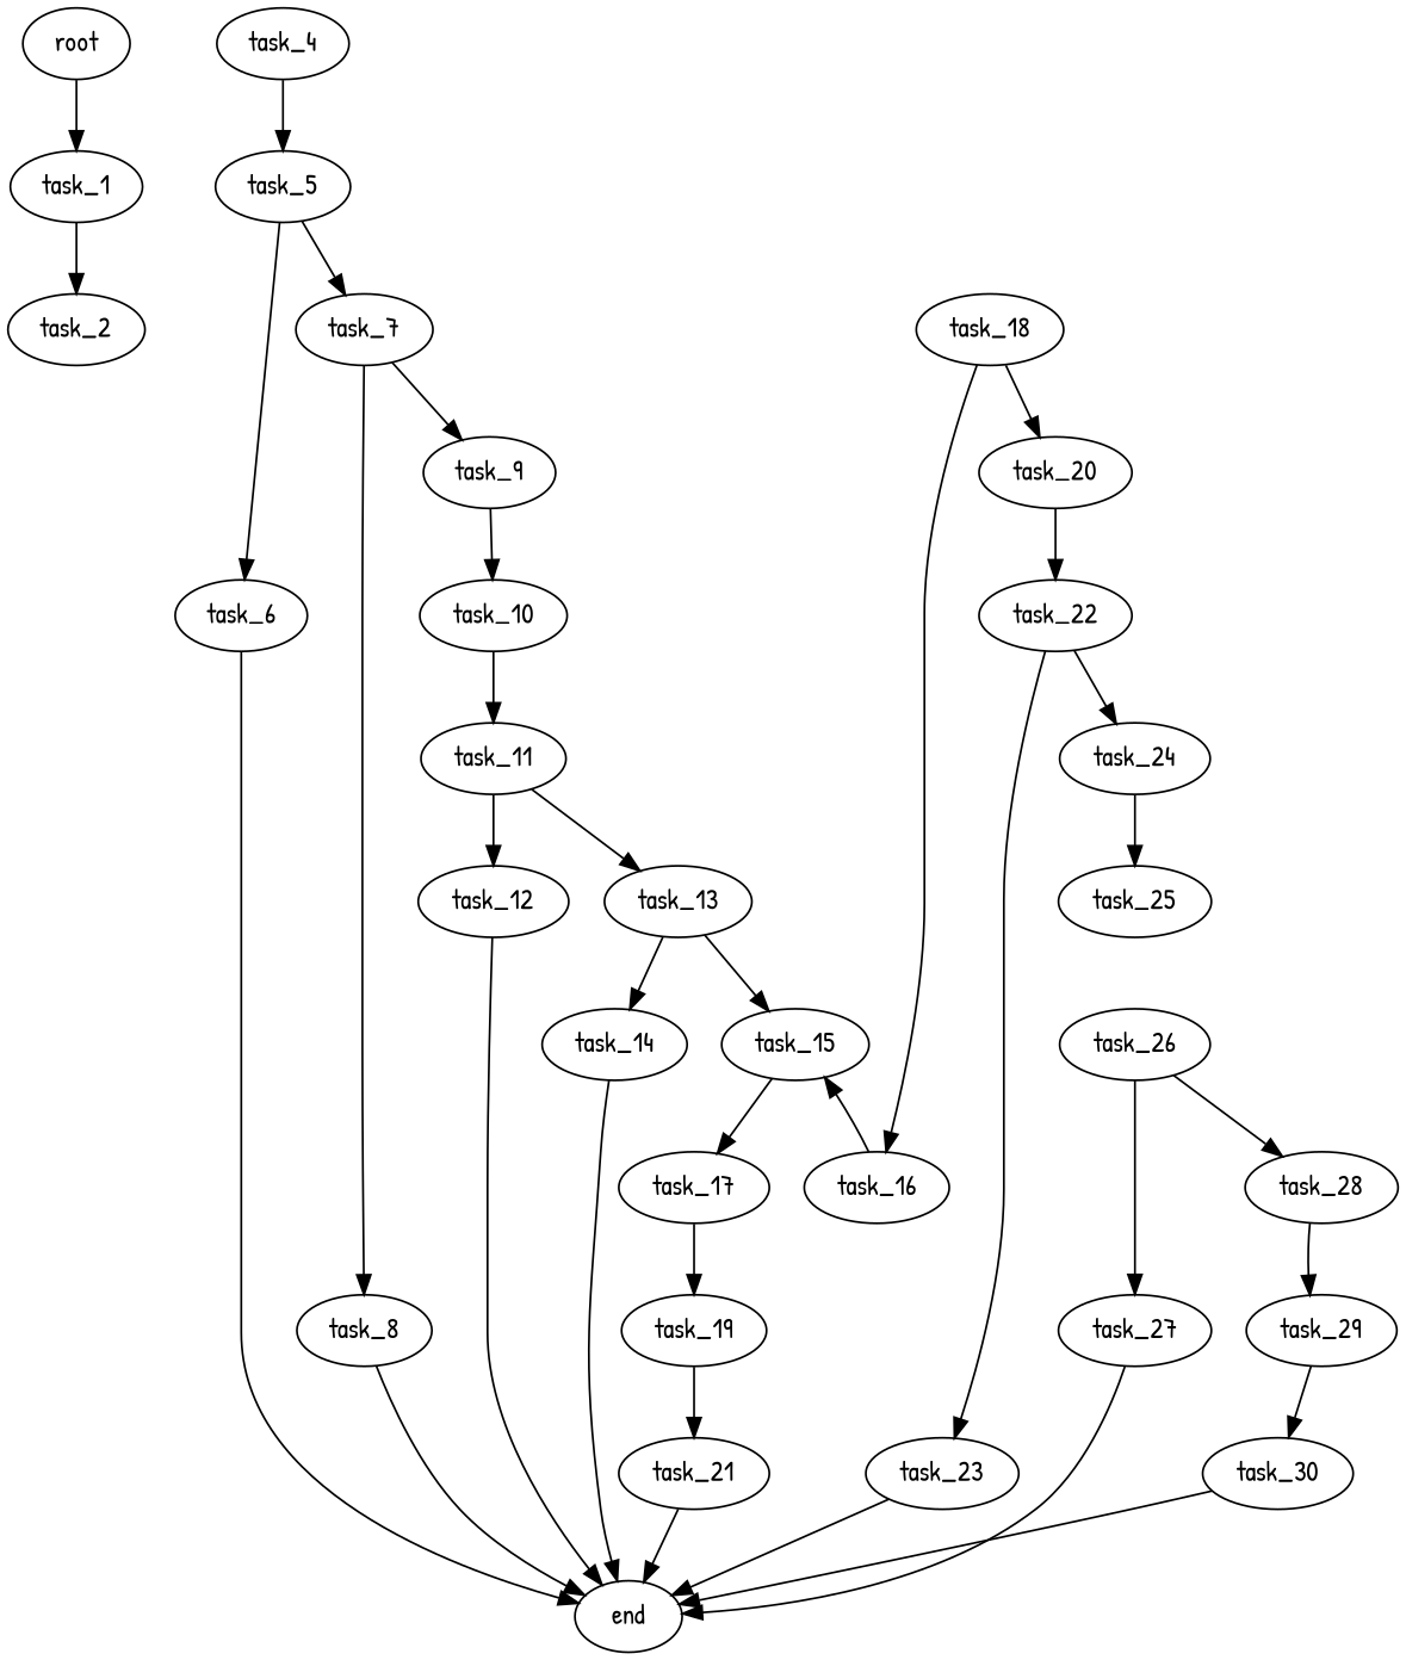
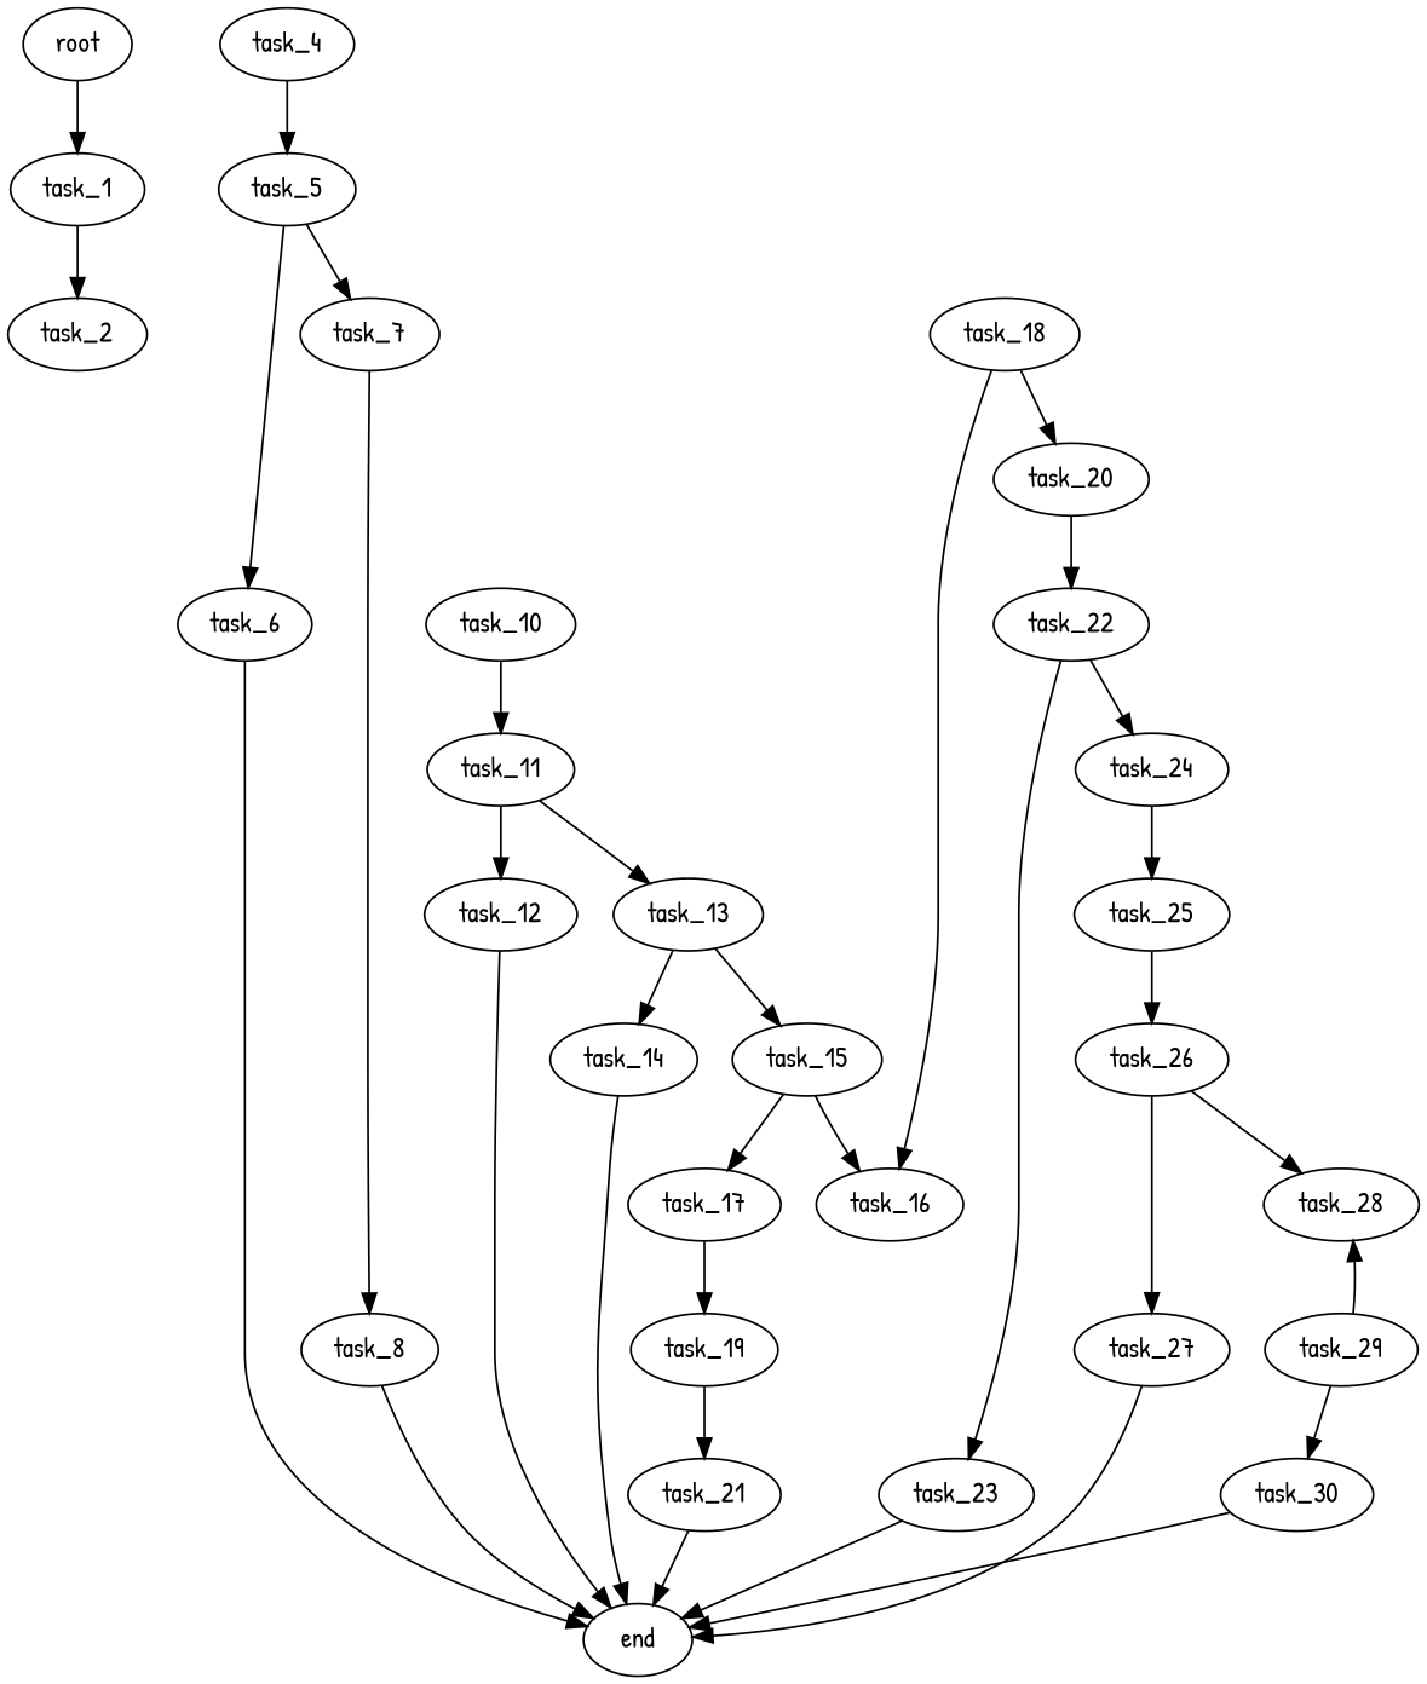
  digraph {
    fontname="Patrick Hand"
    node [fontname="Patrick Hand"]
    edge [fontname="Patrick Hand"]
    root
    task_1
    task_2
    task_4
    task_5
    task_6
    task_7
    end
    task_8
-   task_9
    task_10
    task_11
    task_12
    task_13
    task_14
    task_15
    task_16
    task_17
    task_19
    task_18
    task_20
    task_21
    task_22
    task_23
    task_24
    task_25
    task_26
    task_27
    task_28
    task_29
    task_30
    root -> task_1
    task_1 -> task_2
    task_4 -> task_5
    task_5 -> task_6
    task_5 -> task_7
    task_6 -> end
    task_7 -> task_8
-   task_7 -> task_9
    task_8 -> end
-   task_9 -> task_10
    task_10 -> task_11
    task_11 -> task_12
    task_11 -> task_13
    task_12 -> end
    task_13 -> task_14
    task_13 -> task_15
    task_14 -> end
-   task_16 -> task_15
+   task_15 -> task_16
    task_15 -> task_17
    task_17 -> task_19
    task_19 -> task_21
    task_18 -> task_16
    task_18 -> task_20
    task_20 -> task_22
    task_21 -> end
    task_22 -> task_23
    task_22 -> task_24
    task_23 -> end
    task_24 -> task_25
+   task_25 -> task_26
    task_26 -> task_27
    task_26 -> task_28
    task_27 -> end
-   task_28 -> task_29
+   task_29 -> task_28
    task_29 -> task_30
    task_30 -> end
  }
